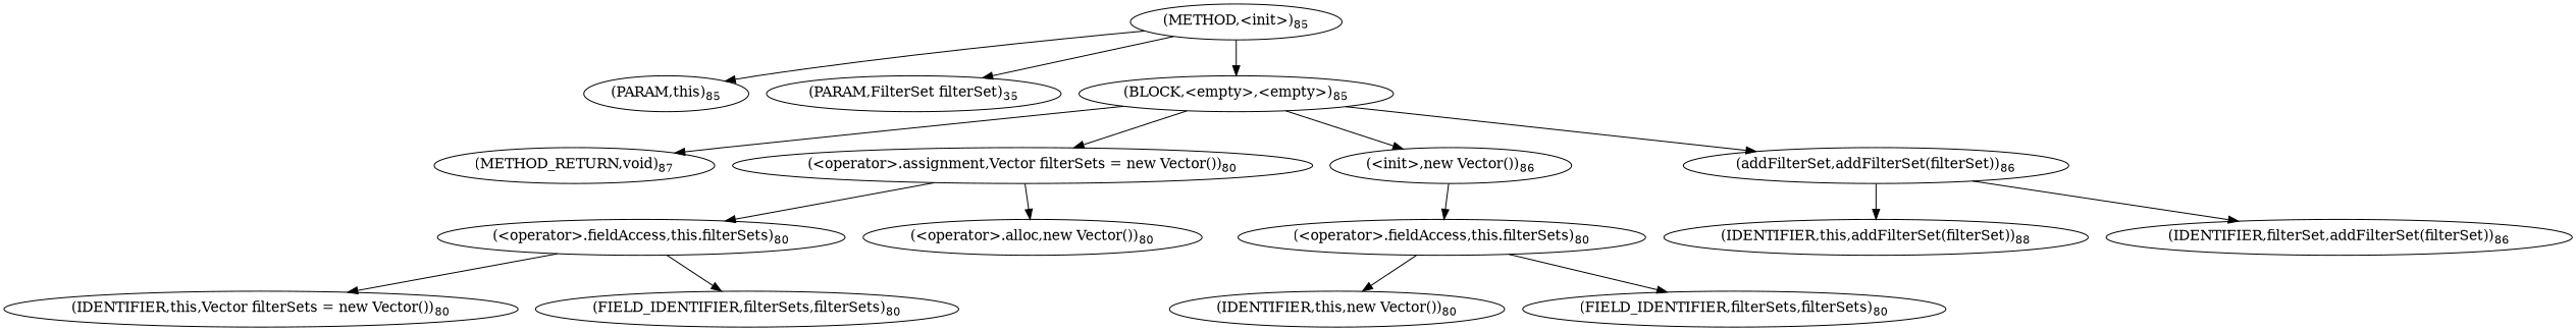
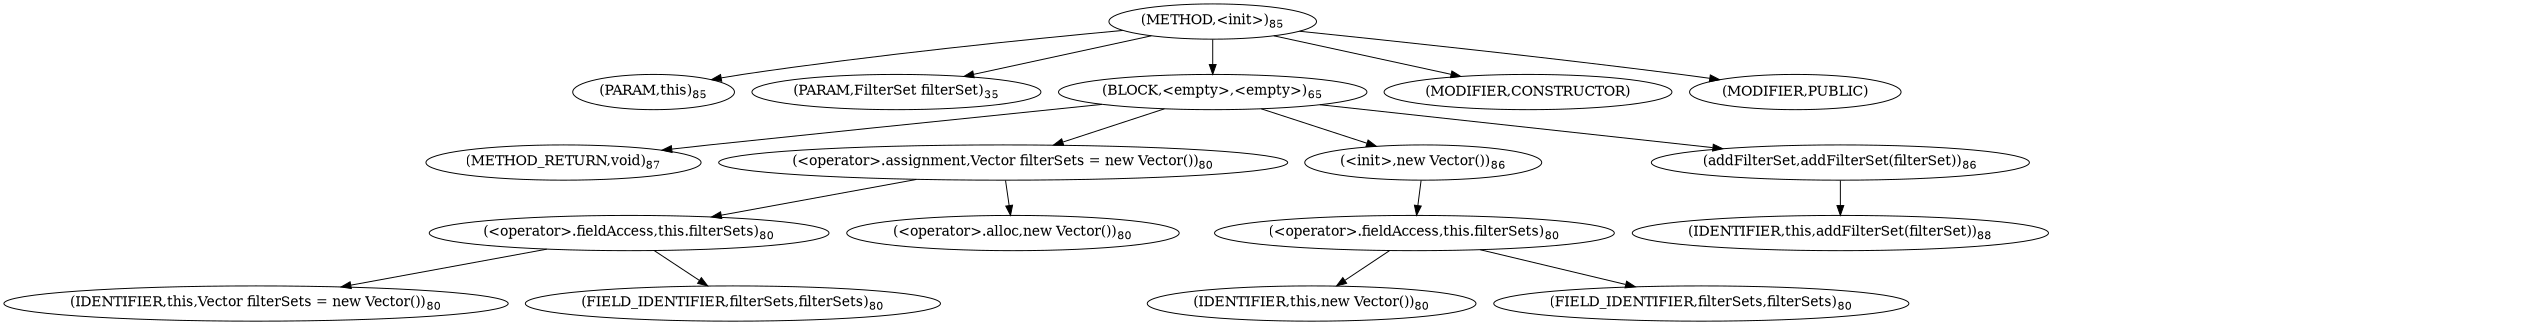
  digraph {
    n1 [label=<(METHOD,&lt;init&gt;)<SUB>85</SUB>>]
    n2 [label=<(PARAM,this)<SUB>85</SUB>>]
    n3 [label=<(PARAM,FilterSet filterSet)<SUB>35</SUB>>]
-   n4 [label=<(BLOCK,&lt;empty&gt;,&lt;empty&gt;)<SUB>85</SUB>>]
+   n4 [label=<(BLOCK,&lt;empty&gt;,&lt;empty&gt;)<SUB>65</SUB>>]
+   n5 [label=<(MODIFIER,CONSTRUCTOR)>]
+   n6 [label=<(MODIFIER,PUBLIC)>]
    n7 [label=<(METHOD_RETURN,void)<SUB>87</SUB>>]
    n8 [label=<(&lt;operator&gt;.assignment,Vector filterSets = new Vector())<SUB>80</SUB>>]
    n9 [label=<(&lt;init&gt;,new Vector())<SUB>86</SUB>>]
    n10 [label=<(addFilterSet,addFilterSet(filterSet))<SUB>86</SUB>>]
    n11 [label=<(&lt;operator&gt;.fieldAccess,this.filterSets)<SUB>80</SUB>>]
    n12 [label=<(&lt;operator&gt;.alloc,new Vector())<SUB>80</SUB>>]
    n13 [label=<(&lt;operator&gt;.fieldAccess,this.filterSets)<SUB>80</SUB>>]
    n14 [label=<(IDENTIFIER,this,addFilterSet(filterSet))<SUB>88</SUB>>]
-   n15 [label=<(IDENTIFIER,filterSet,addFilterSet(filterSet))<SUB>86</SUB>>]
    n16 [label=<(IDENTIFIER,this,Vector filterSets = new Vector())<SUB>80</SUB>>]
    n17 [label=<(FIELD_IDENTIFIER,filterSets,filterSets)<SUB>80</SUB>>]
    n18 [label=<(IDENTIFIER,this,new Vector())<SUB>80</SUB>>]
    n19 [label=<(FIELD_IDENTIFIER,filterSets,filterSets)<SUB>80</SUB>>]
    n1 -> n2
    n1 -> n3
    n1 -> n4
+   n1 -> n5
+   n1 -> n6
    n4 -> n7
    n4 -> n8
    n4 -> n9
    n4 -> n10
    n8 -> n11
    n8 -> n12
    n9 -> n13
    n10 -> n14
-   n10 -> n15
    n11 -> n16
    n11 -> n17
    n13 -> n18
    n13 -> n19
  }
